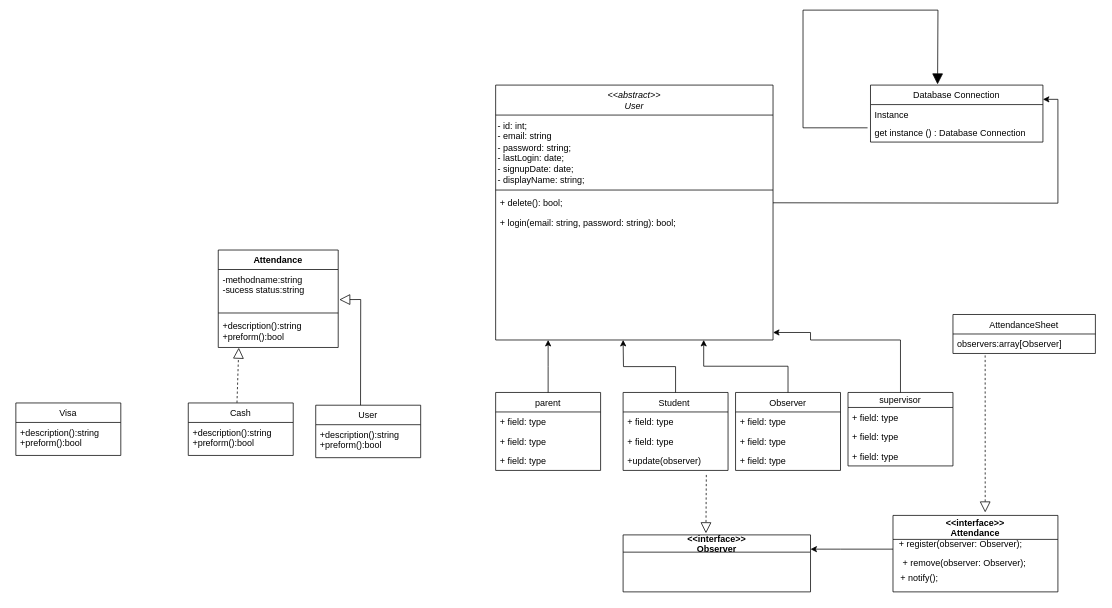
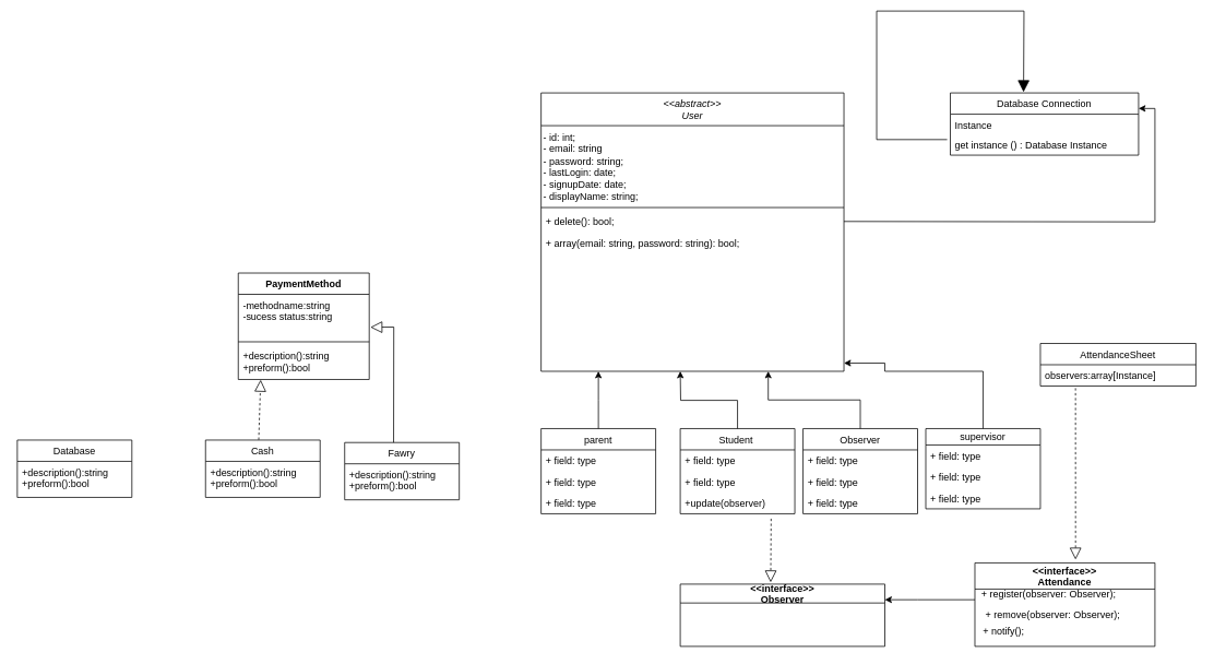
  <mxCell id="0" />
  <mxCell id="1" parent="0" />
  <mxCell id="2" value="Database Connection" style="swimlane;fontStyle=0;childLayout=stackLayout;horizontal=1;startSize=26;fillColor=none;horizontalStack=0;resizeParent=1;resizeParentMax=0;resizeLast=0;collapsible=1;marginBottom=0;" parent="1" vertex="1"><mxGeometry x="1160" width="230" height="76" as="geometry" y="20" /></mxCell>
  <mxCell id="3" value="Instance" style="text;strokeColor=none;fillColor=none;align=left;verticalAlign=top;spacingLeft=4;spacingRight=4;overflow=hidden;rotatable=0;points=[[0,0.5],[1,0.5]];portConstraint=eastwest;" parent="2" vertex="1"><mxGeometry y="26" width="230" height="24" as="geometry" /></mxCell>
- <mxCell id="4" value="get instance () : Database Connection" style="text;strokeColor=none;fillColor=none;align=left;verticalAlign=top;spacingLeft=4;spacingRight=4;overflow=hidden;rotatable=0;points=[[0,0.5],[1,0.5]];portConstraint=eastwest;" parent="2" vertex="1"><mxGeometry y="50" width="230" height="26" as="geometry" /></mxCell>
+ <mxCell id="4" value="get instance () : Database Instance" style="text;strokeColor=none;fillColor=none;align=left;verticalAlign=top;spacingLeft=4;spacingRight=4;overflow=hidden;rotatable=0;points=[[0,0.5],[1,0.5]];portConstraint=eastwest;" parent="2" vertex="1"><mxGeometry y="50" width="230" height="26" as="geometry" /></mxCell>
  <mxCell id="5" value="" style="endArrow=block;endFill=1;endSize=12;html=1;rounded=0;exitX=-0.017;exitY=0.269;exitDx=0;exitDy=0;exitPerimeter=0;entryX=0.389;entryY=-0.012;entryDx=0;entryDy=0;entryPerimeter=0;" parent="2" source="4" target="2" edge="1"><mxGeometry width="160" relative="1" as="geometry"><mxPoint x="-160" y="60" as="sourcePoint" /><mxPoint x="130" y="-60" as="targetPoint" /><Array as="points"><mxPoint x="-90" y="57" /><mxPoint x="-90" y="-100" /><mxPoint x="90" y="-100" /></Array></mxGeometry></mxCell>
- <mxCell id="6" value="Attendance" style="swimlane;fontStyle=1;align=center;verticalAlign=top;childLayout=stackLayout;horizontal=1;startSize=26;horizontalStack=0;resizeParent=1;resizeParentMax=0;resizeLast=0;collapsible=1;marginBottom=0;" vertex="1" parent="1"><mxGeometry x="290" y="240" width="160" height="130" as="geometry" /></mxCell>
+ <mxCell id="6" value="PaymentMethod" style="swimlane;fontStyle=1;align=center;verticalAlign=top;childLayout=stackLayout;horizontal=1;startSize=26;horizontalStack=0;resizeParent=1;resizeParentMax=0;resizeLast=0;collapsible=1;marginBottom=0;" vertex="1" parent="1"><mxGeometry x="290" y="240" width="160" height="130" as="geometry" /></mxCell>
  <mxCell id="7" value="-methodname:string&#10;-sucess status:string&#10;&#10;" style="text;strokeColor=none;fillColor=none;align=left;verticalAlign=top;spacingLeft=4;spacingRight=4;overflow=hidden;rotatable=0;points=[[0,0.5],[1,0.5]];portConstraint=eastwest;" vertex="1" parent="6"><mxGeometry y="26" width="160" height="54" as="geometry" /></mxCell>
  <mxCell id="8" value="" style="line;strokeWidth=1;fillColor=none;align=left;verticalAlign=middle;spacingTop=-1;spacingLeft=3;spacingRight=3;rotatable=0;labelPosition=right;points=[];portConstraint=eastwest;" vertex="1" parent="6"><mxGeometry y="80" width="160" height="8" as="geometry" /></mxCell>
  <mxCell id="9" value="+description():string&#10;+preform():bool" style="text;strokeColor=none;fillColor=none;align=left;verticalAlign=top;spacingLeft=4;spacingRight=4;overflow=hidden;rotatable=0;points=[[0,0.5],[1,0.5]];portConstraint=eastwest;" vertex="1" parent="6"><mxGeometry y="88" width="160" height="42" as="geometry" /></mxCell>
- <mxCell id="10" value="Visa" style="swimlane;fontStyle=0;childLayout=stackLayout;horizontal=1;startSize=26;fillColor=none;horizontalStack=0;resizeParent=1;resizeParentMax=0;resizeLast=0;collapsible=1;marginBottom=0;" vertex="1" parent="1"><mxGeometry x="20" y="444" width="140" height="70" as="geometry" /></mxCell>
+ <mxCell id="10" value="Database" style="swimlane;fontStyle=0;childLayout=stackLayout;horizontal=1;startSize=26;fillColor=none;horizontalStack=0;resizeParent=1;resizeParentMax=0;resizeLast=0;collapsible=1;marginBottom=0;" vertex="1" parent="1"><mxGeometry x="20" y="444" width="140" height="70" as="geometry" /></mxCell>
  <mxCell id="11" value="&#10;" style="text;strokeColor=none;fillColor=none;align=left;verticalAlign=top;spacingLeft=4;spacingRight=4;overflow=hidden;rotatable=0;points=[[0,0.5],[1,0.5]];portConstraint=eastwest;" vertex="1" parent="10"><mxGeometry y="26" width="140" as="geometry" /></mxCell>
  <mxCell id="12" value="+description():string&#10;+preform():bool" style="text;strokeColor=none;fillColor=none;align=left;verticalAlign=top;spacingLeft=4;spacingRight=4;overflow=hidden;rotatable=0;points=[[0,0.5],[1,0.5]];portConstraint=eastwest;" vertex="1" parent="10"><mxGeometry y="26" width="140" height="44" as="geometry" /></mxCell>
  <mxCell id="13" value="Cash" style="swimlane;fontStyle=0;childLayout=stackLayout;horizontal=1;startSize=26;fillColor=none;horizontalStack=0;resizeParent=1;resizeParentMax=0;resizeLast=0;collapsible=1;marginBottom=0;" vertex="1" parent="1"><mxGeometry x="250" y="444" width="140" height="70" as="geometry" /></mxCell>
  <mxCell id="14" value="+description():string&#10;+preform():bool" style="text;strokeColor=none;fillColor=none;align=left;verticalAlign=top;spacingLeft=4;spacingRight=4;overflow=hidden;rotatable=0;points=[[0,0.5],[1,0.5]];portConstraint=eastwest;" vertex="1" parent="13"><mxGeometry y="26" width="140" height="44" as="geometry" /></mxCell>
- <mxCell id="15" value="User" style="swimlane;fontStyle=0;childLayout=stackLayout;horizontal=1;startSize=26;fillColor=none;horizontalStack=0;resizeParent=1;resizeParentMax=0;resizeLast=0;collapsible=1;marginBottom=0;" vertex="1" parent="1"><mxGeometry x="420" y="447" width="140" height="70" as="geometry" /></mxCell>
+ <mxCell id="15" value="Fawry" style="swimlane;fontStyle=0;childLayout=stackLayout;horizontal=1;startSize=26;fillColor=none;horizontalStack=0;resizeParent=1;resizeParentMax=0;resizeLast=0;collapsible=1;marginBottom=0;" vertex="1" parent="1"><mxGeometry x="420" y="447" width="140" height="70" as="geometry" /></mxCell>
  <mxCell id="16" value="+description():string&#10;+preform():bool" style="text;strokeColor=none;fillColor=none;align=left;verticalAlign=top;spacingLeft=4;spacingRight=4;overflow=hidden;rotatable=0;points=[[0,0.5],[1,0.5]];portConstraint=eastwest;" vertex="1" parent="15"><mxGeometry y="26" width="140" height="44" as="geometry" /></mxCell>
  <mxCell id="17" value="" style="endArrow=block;dashed=1;endFill=0;endSize=12;html=1;rounded=0;entryX=0.171;entryY=1.008;entryDx=0;entryDy=0;entryPerimeter=0;exitX=0.464;exitY=-0.004;exitDx=0;exitDy=0;exitPerimeter=0;" edge="1" parent="1" source="13" target="9"><mxGeometry width="160" relative="1" as="geometry"><mxPoint x="55" y="498" as="sourcePoint" /><mxPoint x="140" y="370.01" as="targetPoint" /></mxGeometry></mxCell>
  <mxCell id="18" value="" style="endArrow=block;dashed=0;endFill=0;endSize=12;html=1;rounded=0;entryX=1.009;entryY=0.744;entryDx=0;entryDy=0;entryPerimeter=0;exitX=0.427;exitY=-0.001;exitDx=0;exitDy=0;exitPerimeter=0;" edge="1" parent="1" source="15" target="7"><mxGeometry width="160" relative="1" as="geometry"><mxPoint x="65" y="508" as="sourcePoint" /><mxPoint x="150" y="380.01" as="targetPoint" /><Array as="points"><mxPoint x="480" y="306" /></Array></mxGeometry></mxCell>
  <mxCell id="19" style="edgeStyle=orthogonalEdgeStyle;rounded=0;orthogonalLoop=1;jettySize=auto;html=1;entryX=1;entryY=0.25;entryDx=0;entryDy=0;exitX=1;exitY=0.5;exitDx=0;exitDy=0;" edge="1" parent="1" target="2"><mxGeometry relative="1" as="geometry"><mxPoint x="1030" y="177" as="sourcePoint" /></mxGeometry></mxCell>
  <mxCell id="20" value="&lt;&lt;abstract&gt;&gt;&#10;User" style="swimlane;fontStyle=2;align=center;verticalAlign=top;childLayout=stackLayout;horizontal=1;startSize=40;horizontalStack=0;resizeParent=1;resizeLast=0;collapsible=1;marginBottom=0;rounded=0;shadow=0;strokeWidth=1;" vertex="1" parent="1"><mxGeometry x="660" width="370" height="340" as="geometry" y="20"><mxRectangle x="230" y="140" width="160" height="26" as="alternateBounds" /></mxGeometry></mxCell>
  <mxCell id="21" value="- id: int;&#10;- email: string&#10;- password: string;&#10;- lastLogin: date;&#10;- signupDate: date;&#10;- displayName: string;" style="text;whiteSpace=wrap;html=1;strokeWidth=9;strokeColor=none;spacingTop=0;spacingBottom=0;spacing=3;" vertex="1" parent="20"><mxGeometry y="40" width="370" height="96" as="geometry" /></mxCell>
  <mxCell id="22" value="" style="line;html=1;strokeWidth=1;align=left;verticalAlign=middle;spacingTop=-1;spacingLeft=3;spacingRight=3;rotatable=0;labelPosition=right;points=[];portConstraint=eastwest;" vertex="1" parent="20"><mxGeometry y="136" width="370" height="8" as="geometry" /></mxCell>
  <mxCell id="23" value="+ delete(): bool;" style="text;align=left;verticalAlign=top;spacingLeft=4;spacingRight=4;overflow=hidden;rotatable=0;points=[[0,0.5],[1,0.5]];portConstraint=eastwest;" vertex="1" parent="20"><mxGeometry y="144" width="370" height="26" as="geometry" /></mxCell>
- <mxCell id="24" value="+ login(email: string, password: string): bool;" style="text;strokeColor=none;fillColor=none;align=left;verticalAlign=top;spacingLeft=4;spacingRight=4;overflow=hidden;rotatable=0;points=[[0,0.5],[1,0.5]];portConstraint=eastwest;" vertex="1" parent="20"><mxGeometry y="170" width="370" height="26" as="geometry" /></mxCell>
+ <mxCell id="24" value="+ array(email: string, password: string): bool;" style="text;strokeColor=none;fillColor=none;align=left;verticalAlign=top;spacingLeft=4;spacingRight=4;overflow=hidden;rotatable=0;points=[[0,0.5],[1,0.5]];portConstraint=eastwest;" vertex="1" parent="20"><mxGeometry y="170" width="370" height="26" as="geometry" /></mxCell>
  <mxCell id="25" style="edgeStyle=orthogonalEdgeStyle;rounded=0;orthogonalLoop=1;jettySize=auto;html=1;" edge="1" parent="1" source="26"><mxGeometry relative="1" as="geometry"><mxPoint x="830" y="360" as="targetPoint" /></mxGeometry></mxCell>
  <mxCell id="26" value="Student " style="swimlane;fontStyle=0;childLayout=stackLayout;horizontal=1;startSize=26;fillColor=none;horizontalStack=0;resizeParent=1;resizeParentMax=0;resizeLast=0;collapsible=1;marginBottom=0;" vertex="1" parent="1"><mxGeometry x="830" y="430" width="140" height="104" as="geometry" /></mxCell>
  <mxCell id="27" value="+ field: type" style="text;strokeColor=none;fillColor=none;align=left;verticalAlign=top;spacingLeft=4;spacingRight=4;overflow=hidden;rotatable=0;points=[[0,0.5],[1,0.5]];portConstraint=eastwest;" vertex="1" parent="26"><mxGeometry y="26" width="140" height="26" as="geometry" /></mxCell>
  <mxCell id="28" value="+ field: type" style="text;strokeColor=none;fillColor=none;align=left;verticalAlign=top;spacingLeft=4;spacingRight=4;overflow=hidden;rotatable=0;points=[[0,0.5],[1,0.5]];portConstraint=eastwest;" vertex="1" parent="26"><mxGeometry y="52" width="140" height="26" as="geometry" /></mxCell>
  <mxCell id="29" value="+update(observer)" style="text;strokeColor=none;fillColor=none;align=left;verticalAlign=top;spacingLeft=4;spacingRight=4;overflow=hidden;rotatable=0;points=[[0,0.5],[1,0.5]];portConstraint=eastwest;" vertex="1" parent="26"><mxGeometry y="78" width="140" height="26" as="geometry" /></mxCell>
  <mxCell id="30" style="edgeStyle=orthogonalEdgeStyle;rounded=0;orthogonalLoop=1;jettySize=auto;html=1;entryX=0.75;entryY=1;entryDx=0;entryDy=0;" edge="1" parent="1" source="31" target="20"><mxGeometry relative="1" as="geometry" /></mxCell>
  <mxCell id="31" value="Observer" style="swimlane;fontStyle=0;childLayout=stackLayout;horizontal=1;startSize=26;fillColor=none;horizontalStack=0;resizeParent=1;resizeParentMax=0;resizeLast=0;collapsible=1;marginBottom=0;" vertex="1" parent="1"><mxGeometry x="980" y="430" width="140" height="104" as="geometry" /></mxCell>
  <mxCell id="32" value="+ field: type" style="text;strokeColor=none;fillColor=none;align=left;verticalAlign=top;spacingLeft=4;spacingRight=4;overflow=hidden;rotatable=0;points=[[0,0.5],[1,0.5]];portConstraint=eastwest;" vertex="1" parent="31"><mxGeometry y="26" width="140" height="26" as="geometry" /></mxCell>
  <mxCell id="33" value="+ field: type" style="text;strokeColor=none;fillColor=none;align=left;verticalAlign=top;spacingLeft=4;spacingRight=4;overflow=hidden;rotatable=0;points=[[0,0.5],[1,0.5]];portConstraint=eastwest;" vertex="1" parent="31"><mxGeometry y="52" width="140" height="26" as="geometry" /></mxCell>
  <mxCell id="34" value="+ field: type" style="text;strokeColor=none;fillColor=none;align=left;verticalAlign=top;spacingLeft=4;spacingRight=4;overflow=hidden;rotatable=0;points=[[0,0.5],[1,0.5]];portConstraint=eastwest;" vertex="1" parent="31"><mxGeometry y="78" width="140" height="26" as="geometry" /></mxCell>
  <mxCell id="35" style="edgeStyle=orthogonalEdgeStyle;rounded=0;orthogonalLoop=1;jettySize=auto;html=1;" edge="1" parent="1" source="36"><mxGeometry relative="1" as="geometry"><mxPoint x="1030" y="350" as="targetPoint" /><Array as="points"><mxPoint x="1200" y="360" /><mxPoint x="1080" y="360" /><mxPoint x="1080" y="350" /></Array></mxGeometry></mxCell>
  <mxCell id="36" value="supervisor" style="swimlane;fontStyle=0;childLayout=stackLayout;horizontal=1;startSize=20;fillColor=none;horizontalStack=0;resizeParent=1;resizeParentMax=0;resizeLast=0;collapsible=1;marginBottom=0;" vertex="1" parent="1"><mxGeometry x="1130" y="430" width="140" height="98" as="geometry" /></mxCell>
  <mxCell id="37" value="+ field: type" style="text;strokeColor=none;fillColor=none;align=left;verticalAlign=top;spacingLeft=4;spacingRight=4;overflow=hidden;rotatable=0;points=[[0,0.5],[1,0.5]];portConstraint=eastwest;" vertex="1" parent="36"><mxGeometry y="20" width="140" height="26" as="geometry" /></mxCell>
  <mxCell id="38" value="+ field: type" style="text;strokeColor=none;fillColor=none;align=left;verticalAlign=top;spacingLeft=4;spacingRight=4;overflow=hidden;rotatable=0;points=[[0,0.5],[1,0.5]];portConstraint=eastwest;" vertex="1" parent="36"><mxGeometry y="46" width="140" height="26" as="geometry" /></mxCell>
  <mxCell id="39" value="+ field: type" style="text;strokeColor=none;fillColor=none;align=left;verticalAlign=top;spacingLeft=4;spacingRight=4;overflow=hidden;rotatable=0;points=[[0,0.5],[1,0.5]];portConstraint=eastwest;" vertex="1" parent="36"><mxGeometry y="72" width="140" height="26" as="geometry" /></mxCell>
  <mxCell id="40" style="edgeStyle=orthogonalEdgeStyle;rounded=0;orthogonalLoop=1;jettySize=auto;html=1;" edge="1" parent="1" source="41"><mxGeometry relative="1" as="geometry"><mxPoint x="730" y="360" as="targetPoint" /></mxGeometry></mxCell>
  <mxCell id="41" value="parent" style="swimlane;fontStyle=0;childLayout=stackLayout;horizontal=1;startSize=26;fillColor=none;horizontalStack=0;resizeParent=1;resizeParentMax=0;resizeLast=0;collapsible=1;marginBottom=0;" vertex="1" parent="1"><mxGeometry x="660" y="430" width="140" height="104" as="geometry" /></mxCell>
  <mxCell id="42" value="+ field: type" style="text;strokeColor=none;fillColor=none;align=left;verticalAlign=top;spacingLeft=4;spacingRight=4;overflow=hidden;rotatable=0;points=[[0,0.5],[1,0.5]];portConstraint=eastwest;" vertex="1" parent="41"><mxGeometry y="26" width="140" height="26" as="geometry" /></mxCell>
  <mxCell id="43" value="+ field: type" style="text;strokeColor=none;fillColor=none;align=left;verticalAlign=top;spacingLeft=4;spacingRight=4;overflow=hidden;rotatable=0;points=[[0,0.5],[1,0.5]];portConstraint=eastwest;" vertex="1" parent="41"><mxGeometry y="52" width="140" height="26" as="geometry" /></mxCell>
  <mxCell id="44" value="+ field: type" style="text;strokeColor=none;fillColor=none;align=left;verticalAlign=top;spacingLeft=4;spacingRight=4;overflow=hidden;rotatable=0;points=[[0,0.5],[1,0.5]];portConstraint=eastwest;" vertex="1" parent="41"><mxGeometry y="78" width="140" height="26" as="geometry" /></mxCell>
  <mxCell id="45" value="&lt;&lt;interface&gt;&gt;&#10;Attendance" style="swimlane;startSize=32;" vertex="1" parent="1"><mxGeometry x="1190" y="594" width="220" height="102" as="geometry" /></mxCell>
  <mxCell id="46" value="&lt;span style=&quot;color: rgba(0 , 0 , 0 , 0) ; font-family: monospace ; font-size: 0px&quot;&gt;%3CmxGraphModel%3E%3Croot%3E%3CmxCell%20id%3D%220%22%2F%3E%3CmxCell%20id%3D%221%22%20parent%3D%220%22%2F%3E%3CmxCell%20id%3D%222%22%20value%3D%22%26%2310%3B%26%2310%3B%26lt%3Bspan%20style%3D%26quot%3Bcolor%3A%20rgb(0%2C%200%2C%200)%3B%20font-family%3A%20helvetica%3B%20font-size%3A%2012px%3B%20font-style%3A%20normal%3B%20font-weight%3A%20400%3B%20letter-spacing%3A%20normal%3B%20text-align%3A%20left%3B%20text-indent%3A%200px%3B%20text-transform%3A%20none%3B%20word-spacing%3A%200px%3B%20background-color%3A%20rgb(248%2C%20249%2C%20250)%3B%20display%3A%20inline%3B%20float%3A%20none%3B%26quot%3B%26gt%3B%2B%20Ticket%20searchFor(int)%3B%26lt%3B%2Fspan%26gt%3B%26%2310%3B%26%2310%3B%22%20style%3D%22swimlane%3B%22%20vertex%3D%221%22%20parent%3D%221%22%3E%3CmxGeometry%20x%3D%22-270%22%20y%3D%22110%22%20width%3D%22200%22%20height%3D%2280%22%20as%3D%22geometry%22%2F%3E%3C%2FmxCell%3E%3C%2Froot%3E%3C%2FmxGraphModel%3E&lt;/span&gt;&lt;span style=&quot;text-align: left&quot;&gt;+ register(o&lt;/span&gt;&lt;span style=&quot;text-align: left&quot;&gt;&lt;span style=&quot;text-align: left&quot;&gt;bserver: &lt;/span&gt;Observer);&lt;/span&gt;" style="text;html=1;align=center;verticalAlign=middle;resizable=0;points=[];autosize=1;strokeColor=none;fillColor=none;" vertex="1" parent="45"><mxGeometry y="29" width="180" height="20" as="geometry" /></mxCell>
  <mxCell id="47" value="&lt;span style=&quot;color: rgba(0 , 0 , 0 , 0) ; font-family: monospace ; font-size: 0px&quot;&gt;%3CmxGraphModel%3E%3Croot%3E%3CmxCell%20id%3D%220%22%2F%3E%3CmxCell%20id%3D%221%22%20parent%3D%220%22%2F%3E%3CmxCell%20id%3D%222%22%20value%3D%22%26%2310%3B%26%2310%3B%26lt%3Bspan%20style%3D%26quot%3Bcolor%3A%20rgb(0%2C%200%2C%200)%3B%20font-family%3A%20helvetica%3B%20font-size%3A%2012px%3B%20font-style%3A%20normal%3B%20font-weight%3A%20400%3B%20letter-spacing%3A%20normal%3B%20text-align%3A%20left%3B%20text-indent%3A%200px%3B%20text-transform%3A%20none%3B%20word-spacing%3A%200px%3B%20background-color%3A%20rgb(248%2C%20249%2C%20250)%3B%20display%3A%20inline%3B%20float%3A%20none%3B%26quot%3B%26gt%3B%2B%20Ticket%20searchFor(int)%3B%26lt%3B%2Fspan%26gt%3B%26%2310%3B%26%2310%3B%22%20style%3D%22swimlane%3B%22%20vertex%3D%221%22%20parent%3D%221%22%3E%3CmxGeometry%20x%3D%22-270%22%20y%3D%22110%22%20width%3D%22200%22%20height%3D%2280%22%20as%3D%22geometry%22%2F%3E%3C%2FmxCell%3E%3C%2Froot%3E%3C%2FmxGraphModel%3E&lt;/span&gt;&lt;span style=&quot;text-align: left&quot;&gt;+ remove(observer: &lt;/span&gt;&lt;span style=&quot;text-align: left&quot;&gt;Observer&lt;/span&gt;&lt;span style=&quot;text-align: left&quot;&gt;);&lt;/span&gt;" style="text;html=1;align=center;verticalAlign=middle;resizable=0;points=[];autosize=1;strokeColor=none;fillColor=none;" vertex="1" parent="45"><mxGeometry x="5" y="54" width="180" height="20" as="geometry" /></mxCell>
  <mxCell id="48" value="&lt;span style=&quot;color: rgba(0 , 0 , 0 , 0) ; font-family: monospace ; font-size: 0px&quot;&gt;%3CmxGraphModel%3E%3Croot%3E%3CmxCell%20id%3D%220%22%2F%3E%3CmxCell%20id%3D%221%22%20parent%3D%220%22%2F%3E%3CmxCell%20id%3D%222%22%20value%3D%22%26%2310%3B%26%2310%3B%26lt%3Bspan%20style%3D%26quot%3Bcolor%3A%20rgb(0%2C%200%2C%200)%3B%20font-family%3A%20helvetica%3B%20font-size%3A%2012px%3B%20font-style%3A%20normal%3B%20font-weight%3A%20400%3B%20letter-spacing%3A%20normal%3B%20text-align%3A%20left%3B%20text-indent%3A%200px%3B%20text-transform%3A%20none%3B%20word-spacing%3A%200px%3B%20background-color%3A%20rgb(248%2C%20249%2C%20250)%3B%20display%3A%20inline%3B%20float%3A%20none%3B%26quot%3B%26gt%3B%2B%20Ticket%20searchFor(int)%3B%26lt%3B%2Fspan%26gt%3B%26%2310%3B%26%2310%3B%22%20style%3D%22swimlane%3B%22%20vertex%3D%221%22%20parent%3D%221%22%3E%3CmxGeometry%20x%3D%22-270%22%20y%3D%22110%22%20width%3D%22200%22%20height%3D%2280%22%20as%3D%22geometry%22%2F%3E%3C%2FmxCell%3E%3C%2Froot%3E%3C%2FmxGraphModel%3E&lt;/span&gt;&lt;span style=&quot;text-align: left&quot;&gt;+ notify();&lt;/span&gt;" style="text;html=1;align=center;verticalAlign=middle;resizable=0;points=[];autosize=1;strokeColor=none;fillColor=none;" vertex="1" parent="45"><mxGeometry x="5" y="74" width="60" height="20" as="geometry" /></mxCell>
  <mxCell id="49" value="&lt;&lt;interface&gt;&gt;&#10;Observer" style="swimlane;" vertex="1" parent="1"><mxGeometry x="830" y="620" width="250" height="76" as="geometry" /></mxCell>
  <mxCell id="50" value="AttendanceSheet" style="swimlane;fontStyle=0;childLayout=stackLayout;horizontal=1;startSize=26;fillColor=none;horizontalStack=0;resizeParent=1;resizeParentMax=0;resizeLast=0;collapsible=1;marginBottom=0;" vertex="1" parent="1"><mxGeometry x="1270" y="326" width="190" height="52" as="geometry" /></mxCell>
- <mxCell id="51" value="observers:array[Observer]" style="text;strokeColor=none;fillColor=none;align=left;verticalAlign=top;spacingLeft=4;spacingRight=4;overflow=hidden;rotatable=0;points=[[0,0.5],[1,0.5]];portConstraint=eastwest;" vertex="1" parent="50"><mxGeometry y="26" width="190" height="26" as="geometry" /></mxCell>
+ <mxCell id="51" value="observers:array[Instance]" style="text;strokeColor=none;fillColor=none;align=left;verticalAlign=top;spacingLeft=4;spacingRight=4;overflow=hidden;rotatable=0;points=[[0,0.5],[1,0.5]];portConstraint=eastwest;" vertex="1" parent="50"><mxGeometry y="26" width="190" height="26" as="geometry" /></mxCell>
  <mxCell id="52" value="" style="endArrow=block;dashed=1;endFill=0;endSize=12;html=1;rounded=0;exitX=0.226;exitY=1.099;exitDx=0;exitDy=0;exitPerimeter=0;" edge="1" parent="1" source="51"><mxGeometry width="160" relative="1" as="geometry"><mxPoint x="1326.17" y="408.992" as="sourcePoint" /><mxPoint x="1313" y="590" as="targetPoint" /></mxGeometry></mxCell>
  <mxCell id="53" value="" style="endArrow=block;dashed=1;endFill=0;endSize=12;html=1;rounded=0;entryX=0.442;entryY=-0.029;entryDx=0;entryDy=0;entryPerimeter=0;" edge="1" parent="1" target="49"><mxGeometry width="160" relative="1" as="geometry"><mxPoint x="941" y="540" as="sourcePoint" /><mxPoint x="980" y="619" as="targetPoint" /></mxGeometry></mxCell>
  <mxCell id="54" style="edgeStyle=orthogonalEdgeStyle;rounded=0;orthogonalLoop=1;jettySize=auto;html=1;entryX=1;entryY=0.25;entryDx=0;entryDy=0;" edge="1" parent="1" source="46" target="49"><mxGeometry relative="1" as="geometry"><Array as="points"><mxPoint x="1120" y="639" /><mxPoint x="1120" y="639" /></Array></mxGeometry></mxCell>
